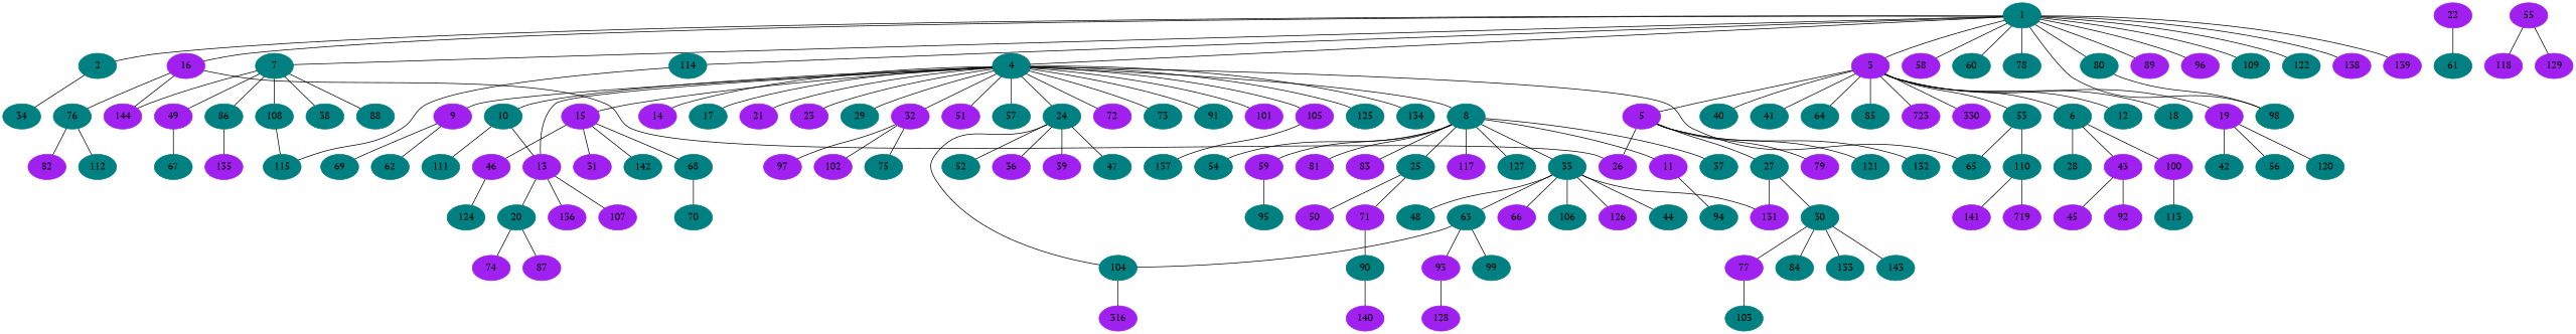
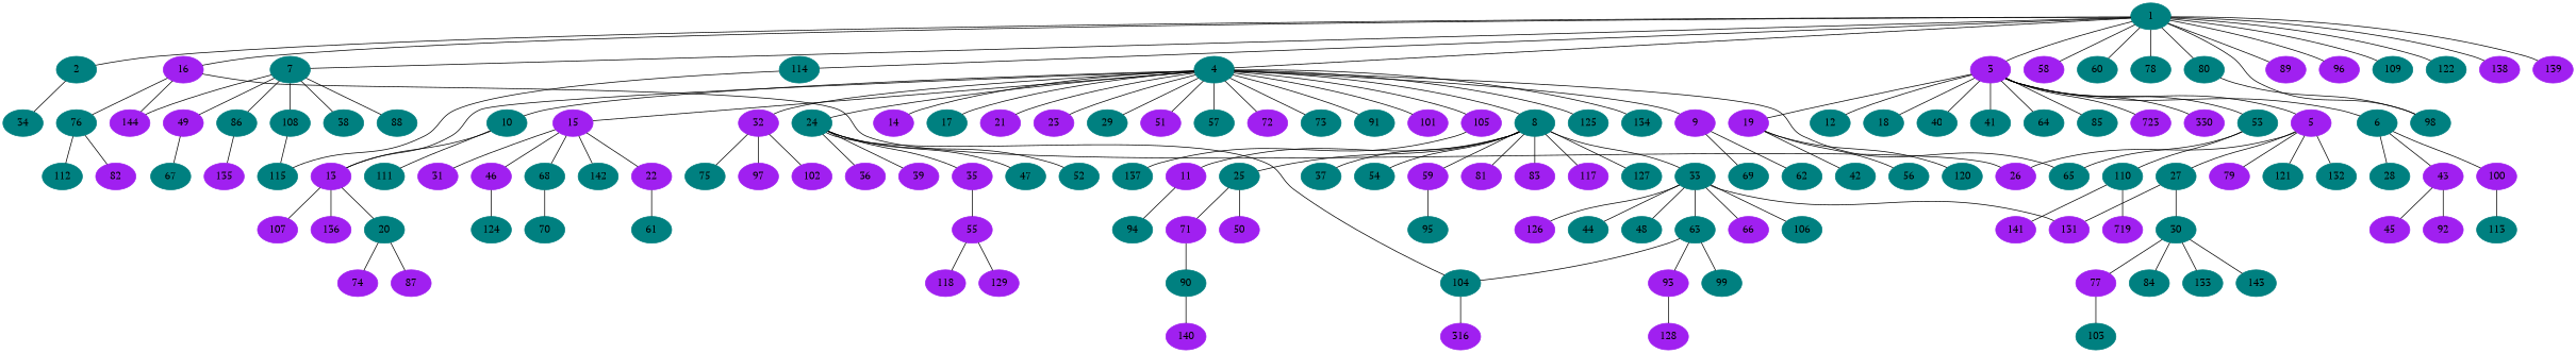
  graph {
    fontname="PT Serif"
    node [color=teal fontname="PT Serif" style=filled]
    edge [fontname="PT Serif"]
    1
    2
    3 [color=purple]
    4
    7
    16 [color=purple]
    58 [color=purple]
    60
    78
    80
    89 [color=purple]
    96 [color=purple]
    98
    109
    114
    122
    138 [color=purple]
    139 [color=purple]
    34
    5 [color=purple]
    6
    12
    18
    19 [color=purple]
    40
    41
    53
    64
    85
    n30 [color=purple label=723]
    n31 [color=purple label=330]
    8
    9 [color=purple]
    10
    13 [color=purple]
    14 [color=purple]
    15 [color=purple]
    17
    21 [color=purple]
    23 [color=purple]
    24
    29
    32 [color=purple]
    51 [color=purple]
    57
    65
    72 [color=purple]
    73
    91
    101 [color=purple]
    105 [color=purple]
    125
    134
    38
    49 [color=purple]
    86
    88
    108
    144 [color=purple]
    26 [color=purple]
    76
    115
    27
    79 [color=purple]
    121
    132
    28
    43 [color=purple]
    100 [color=purple]
    42
    56
    120
    110
    11 [color=purple]
    25
    33
    37
    54
    59 [color=purple]
    81 [color=purple]
    83 [color=purple]
    117 [color=purple]
    127
    62
    69
    111
    20
    107 [color=purple]
    136 [color=purple]
    22 [color=purple]
    31 [color=purple]
    46 [color=purple]
    68
    142
+   35 [color=purple]
    36 [color=purple]
    39 [color=purple]
    47
    52
    104
    75
    97 [color=purple]
    102 [color=purple]
    137
    30
    131 [color=purple]
    45 [color=purple]
    92 [color=purple]
    113
    67
    135 [color=purple]
    94
    50 [color=purple]
    71 [color=purple]
    44
    48
    63
    66 [color=purple]
    106
    126 [color=purple]
    95
    74 [color=purple]
    87 [color=purple]
    61
    124
    70
    82 [color=purple]
    112
    55 [color=purple]
    n130 [color=purple label=316]
    90
    77 [color=purple]
    84
    133
    143
    103
    93 [color=purple]
    99
    118 [color=purple]
    129 [color=purple]
    n141 [color=purple label=719]
    141 [color=purple]
    128 [color=purple]
    140 [color=purple]
    1 -- 2
    1 -- 3
    1 -- 4
    1 -- 7
    1 -- 16
    1 -- 58
    1 -- 60
    1 -- 78
    1 -- 80
    1 -- 89
    1 -- 96
    1 -- 98
    1 -- 109
    1 -- 114
    1 -- 122
    1 -- 138
    1 -- 139
    2 -- 34
    3 -- 5
    3 -- 6
    3 -- 12
    3 -- 18
    3 -- 19
    3 -- 40
    3 -- 41
    3 -- 53
    3 -- 64
    3 -- 85
    3 -- n30
    3 -- n31
    4 -- 8
    4 -- 9
    4 -- 10
    4 -- 13
    4 -- 14
    4 -- 15
    4 -- 17
    4 -- 21
    4 -- 23
    4 -- 24
    4 -- 29
    4 -- 32
    4 -- 51
    4 -- 57
    4 -- 65
    4 -- 72
    4 -- 73
    4 -- 91
    4 -- 101
    4 -- 105
    4 -- 125
    4 -- 134
    7 -- 38
    7 -- 49
    7 -- 86
    7 -- 88
    7 -- 108
    7 -- 144
    16 -- 144
    16 -- 26
    16 -- 76
    80 -- 98
    114 -- 115
    5 -- 26
    5 -- 27
    5 -- 79
    5 -- 121
    5 -- 132
    6 -- 28
    6 -- 43
    6 -- 100
    19 -- 42
    19 -- 56
    19 -- 120
    53 -- 65
    53 -- 110
    8 -- 11
    8 -- 25
    8 -- 33
    8 -- 37
    8 -- 54
    8 -- 59
    8 -- 81
    8 -- 83
    8 -- 117
    8 -- 127
    9 -- 62
    9 -- 69
    10 -- 13
    10 -- 111
    13 -- 20
    13 -- 107
    13 -- 136
+   15 -- 22
    15 -- 31
    15 -- 46
    15 -- 68
    15 -- 142
+   24 -- 35
    24 -- 36
    24 -- 39
    24 -- 47
    24 -- 52
    24 -- 104
    32 -- 75
    32 -- 97
    32 -- 102
    105 -- 137
    49 -- 67
    86 -- 135
    108 -- 115
    76 -- 82
    76 -- 112
    27 -- 30
    27 -- 131
    43 -- 45
    43 -- 92
    100 -- 113
    110 -- n141
    110 -- 141
    11 -- 94
    25 -- 50
    25 -- 71
    33 -- 131
    33 -- 44
    33 -- 48
    33 -- 63
    33 -- 66
    33 -- 106
    33 -- 126
    59 -- 95
    20 -- 74
    20 -- 87
    22 -- 61
    46 -- 124
    68 -- 70
+   35 -- 55
    104 -- n130
    30 -- 77
    30 -- 84
    30 -- 133
    30 -- 143
    71 -- 90
    63 -- 104
    63 -- 93
    63 -- 99
    55 -- 118
    55 -- 129
    90 -- 140
    77 -- 103
    93 -- 128
  }
